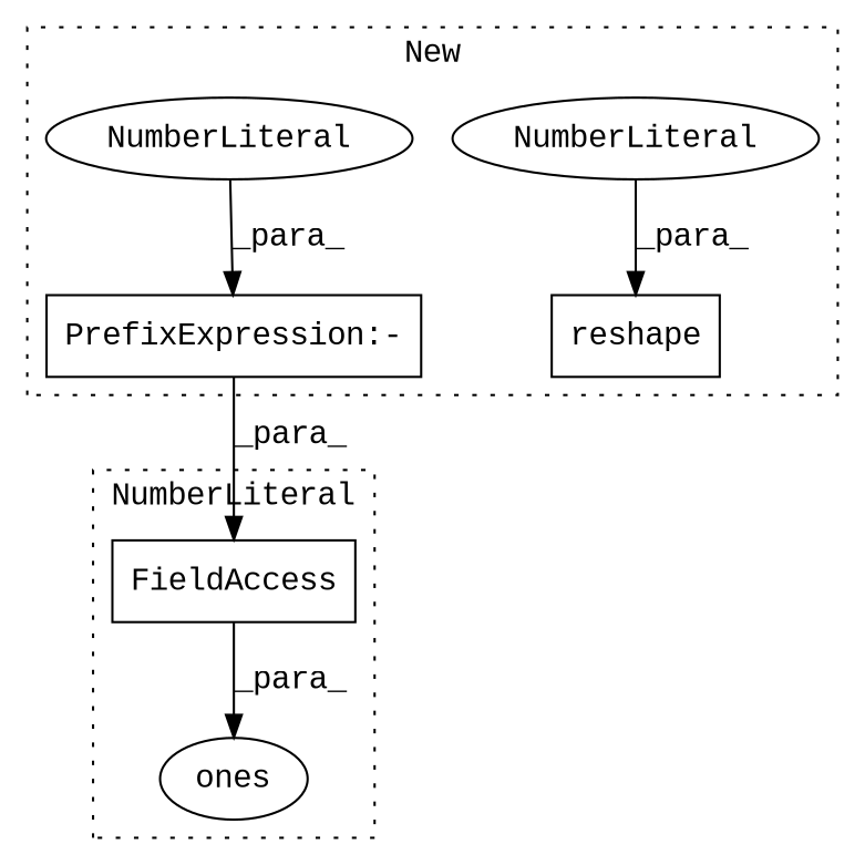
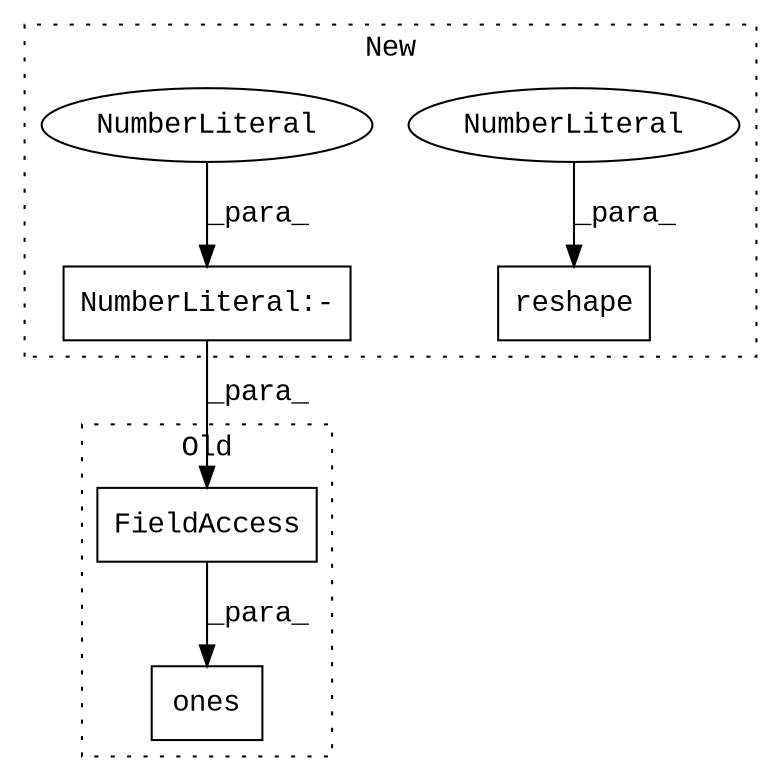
  digraph {
    fontname="Liberation Mono"
    node [a=32 fontname="Liberation Mono" l=1 shape=box]
    edge [fontname="Liberation Mono"]
-   n1 [l="5,1" label=ones s="1952,1982" shape=ellipse]
+   n1 [l="5,1" label=ones s="1952,1982"]
    n2 [a=22 l=25 label=FieldAccess s=1957]
    n3 [l="8,1" label=reshape s="1364,1376"]
    n4 [a=34 label=NumberLiteral s=1372 shape=ellipse]
-   n5 [a=38 label="PrefixExpression:-" s=1374]
+   n5 [a=38 label="NumberLiteral:-" s=1374]
    n6 [a=34 label=NumberLiteral s=1375 shape=ellipse]
    subgraph cluster_1 {
-     label=NumberLiteral
+     label=Old
      style=dotted
      n1
      n2
    }
    subgraph cluster_2 {
      label=New
      style=dotted
      n3
      n4
      n5
      n6
    }
    n2 -> n1 [label=_para_]
    n4 -> n3 [label=_para_]
    n5 -> n2 [label=_para_]
    n6 -> n5 [label=_para_]
  }
